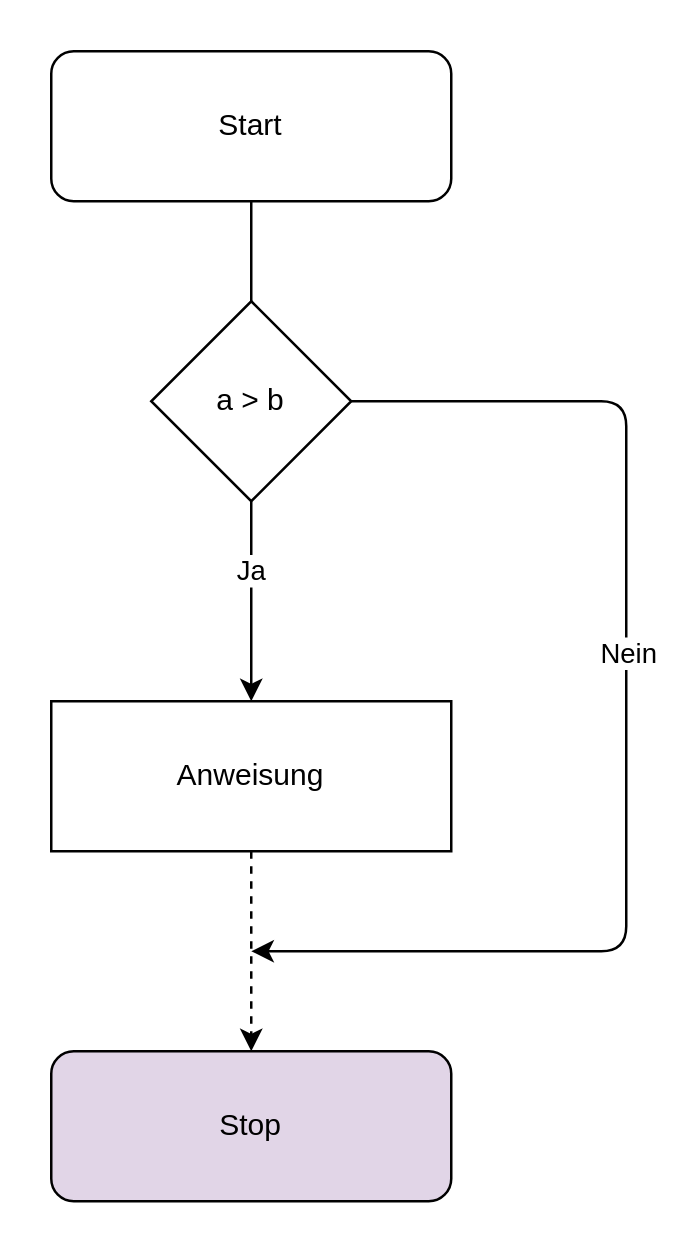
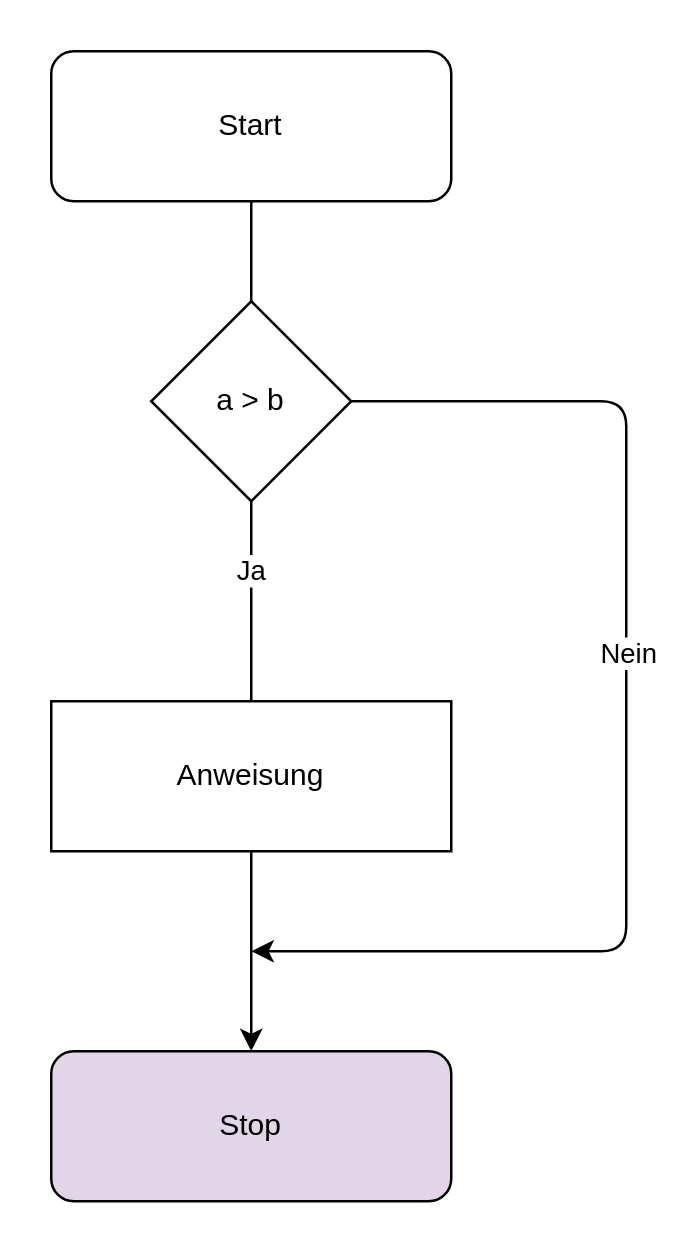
  <mxCell id="0" />
  <mxCell id="1" parent="0" />
  <mxCell id="2" value="" style="edgeStyle=none;html=1;endArrow=none;" edge="1" parent="1" source="3" target="10"><mxGeometry relative="1" as="geometry" /></mxCell>
  <mxCell id="3" value="Start" style="rounded=1;whiteSpace=wrap;html=1;" vertex="1" parent="1"><mxGeometry x="20" y="20" width="160" height="60" as="geometry" /></mxCell>
- <mxCell id="4" value="" style="edgeStyle=none;html=1;dashed=1;" edge="1" parent="1" source="5" target="11"><mxGeometry relative="1" as="geometry" /></mxCell>
+ <mxCell id="4" value="" style="edgeStyle=none;html=1;" edge="1" parent="1" source="5" target="11"><mxGeometry relative="1" as="geometry" /></mxCell>
  <mxCell id="5" value="Anweisung" style="rounded=0;whiteSpace=wrap;html=1;" vertex="1" parent="1"><mxGeometry x="20" y="280" width="160" height="60" as="geometry" /></mxCell>
- <mxCell id="6" value="" style="edgeStyle=none;html=1;" edge="1" parent="1" source="10" target="5"><mxGeometry relative="1" as="geometry" /></mxCell>
+ <mxCell id="6" value="" style="edgeStyle=none;html=1;endArrow=none;" edge="1" parent="1" source="10" target="5"><mxGeometry relative="1" as="geometry" /></mxCell>
  <mxCell id="7" value="Ja" style="edgeLabel;html=1;align=center;verticalAlign=middle;resizable=0;points=[];" vertex="1" connectable="0" parent="6"><mxGeometry x="-0.33" y="-1" relative="1" as="geometry"><mxPoint as="offset" /></mxGeometry></mxCell>
  <mxCell id="8" value="" style="edgeStyle=none;html=1;" edge="1" parent="1" source="10"><mxGeometry relative="1" as="geometry"><mxPoint x="100" y="380" as="targetPoint" /><Array as="points"><mxPoint x="250" y="160" /><mxPoint x="250" y="380" /></Array></mxGeometry></mxCell>
  <mxCell id="9" value="Nein" style="edgeLabel;html=1;align=center;verticalAlign=middle;resizable=0;points=[];" vertex="1" connectable="0" parent="8"><mxGeometry x="-0.141" relative="1" as="geometry"><mxPoint y="4" as="offset" /></mxGeometry></mxCell>
  <mxCell id="10" value="a &amp;gt; b" style="rhombus;whiteSpace=wrap;html=1;" vertex="1" parent="1"><mxGeometry x="60" y="120" width="80" height="80" as="geometry" /></mxCell>
  <mxCell id="11" value="Stop" style="rounded=1;whiteSpace=wrap;html=1;fillColor=#e1d5e7;" vertex="1" parent="1"><mxGeometry x="20" y="420" width="160" height="60" as="geometry" /></mxCell>
